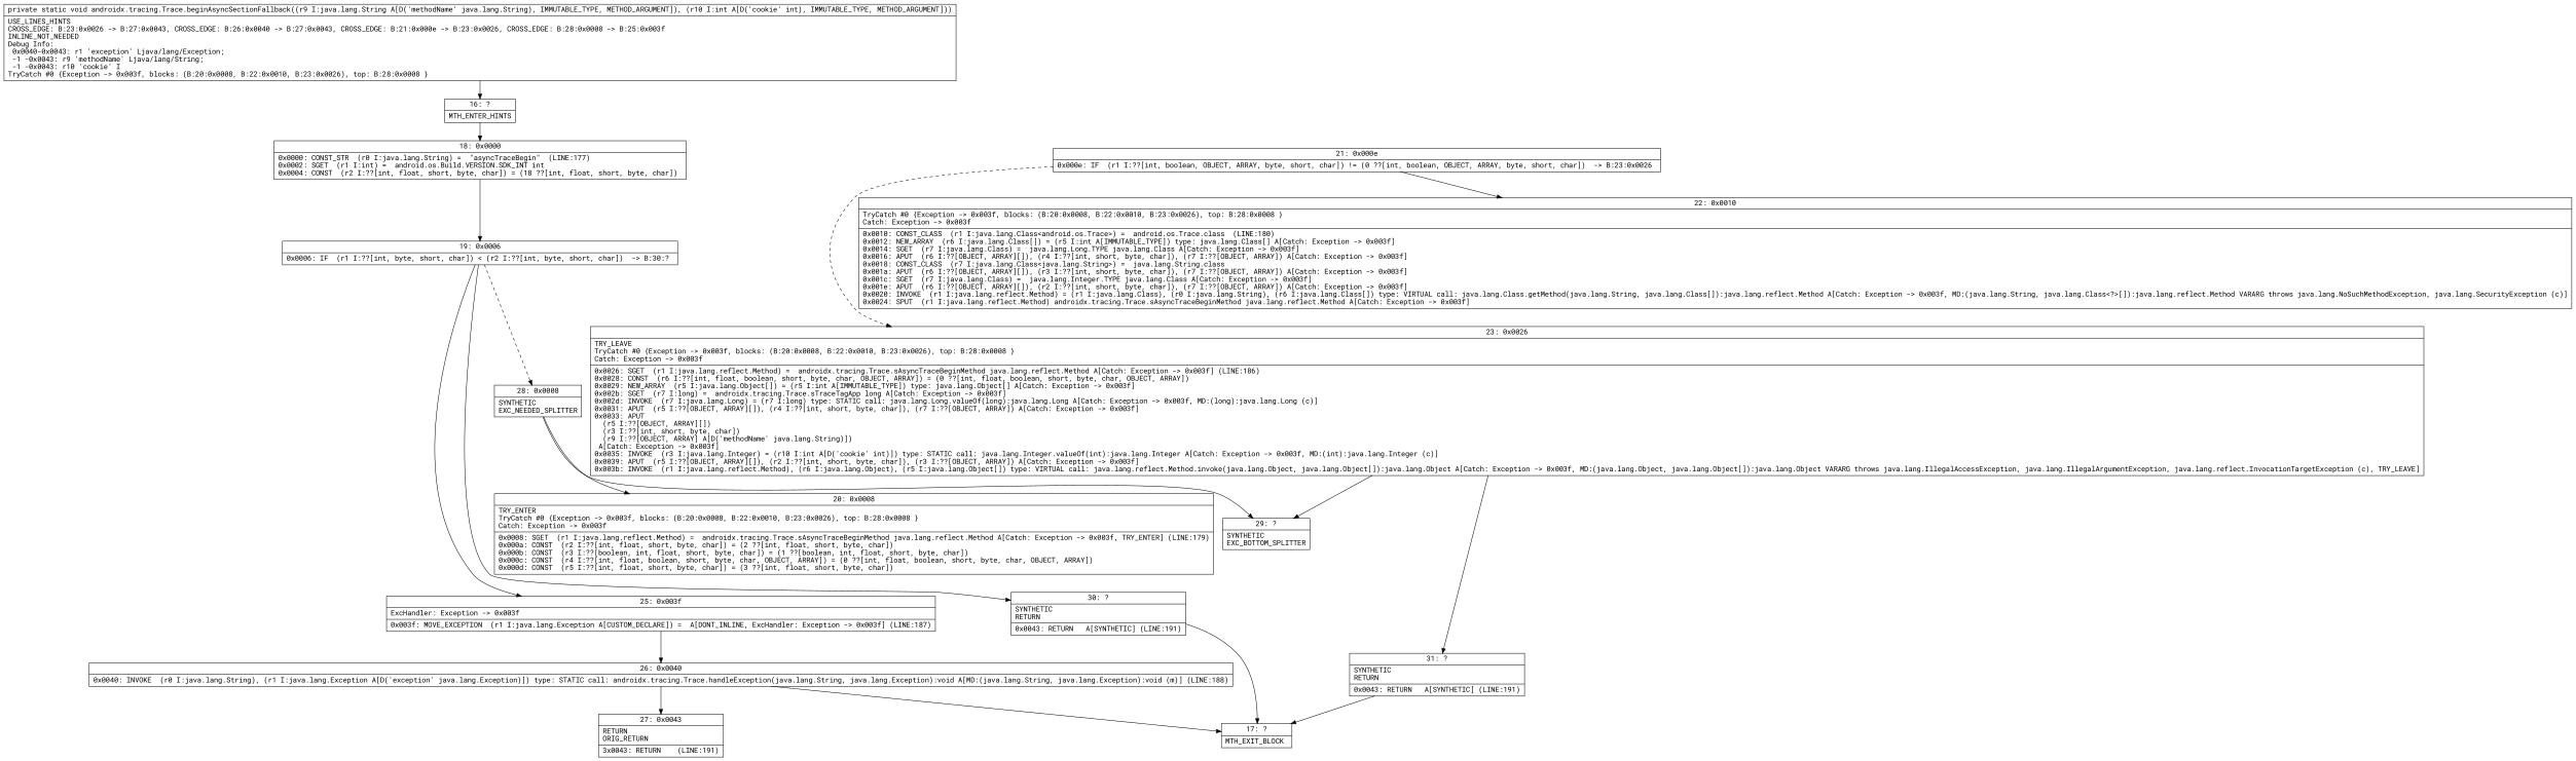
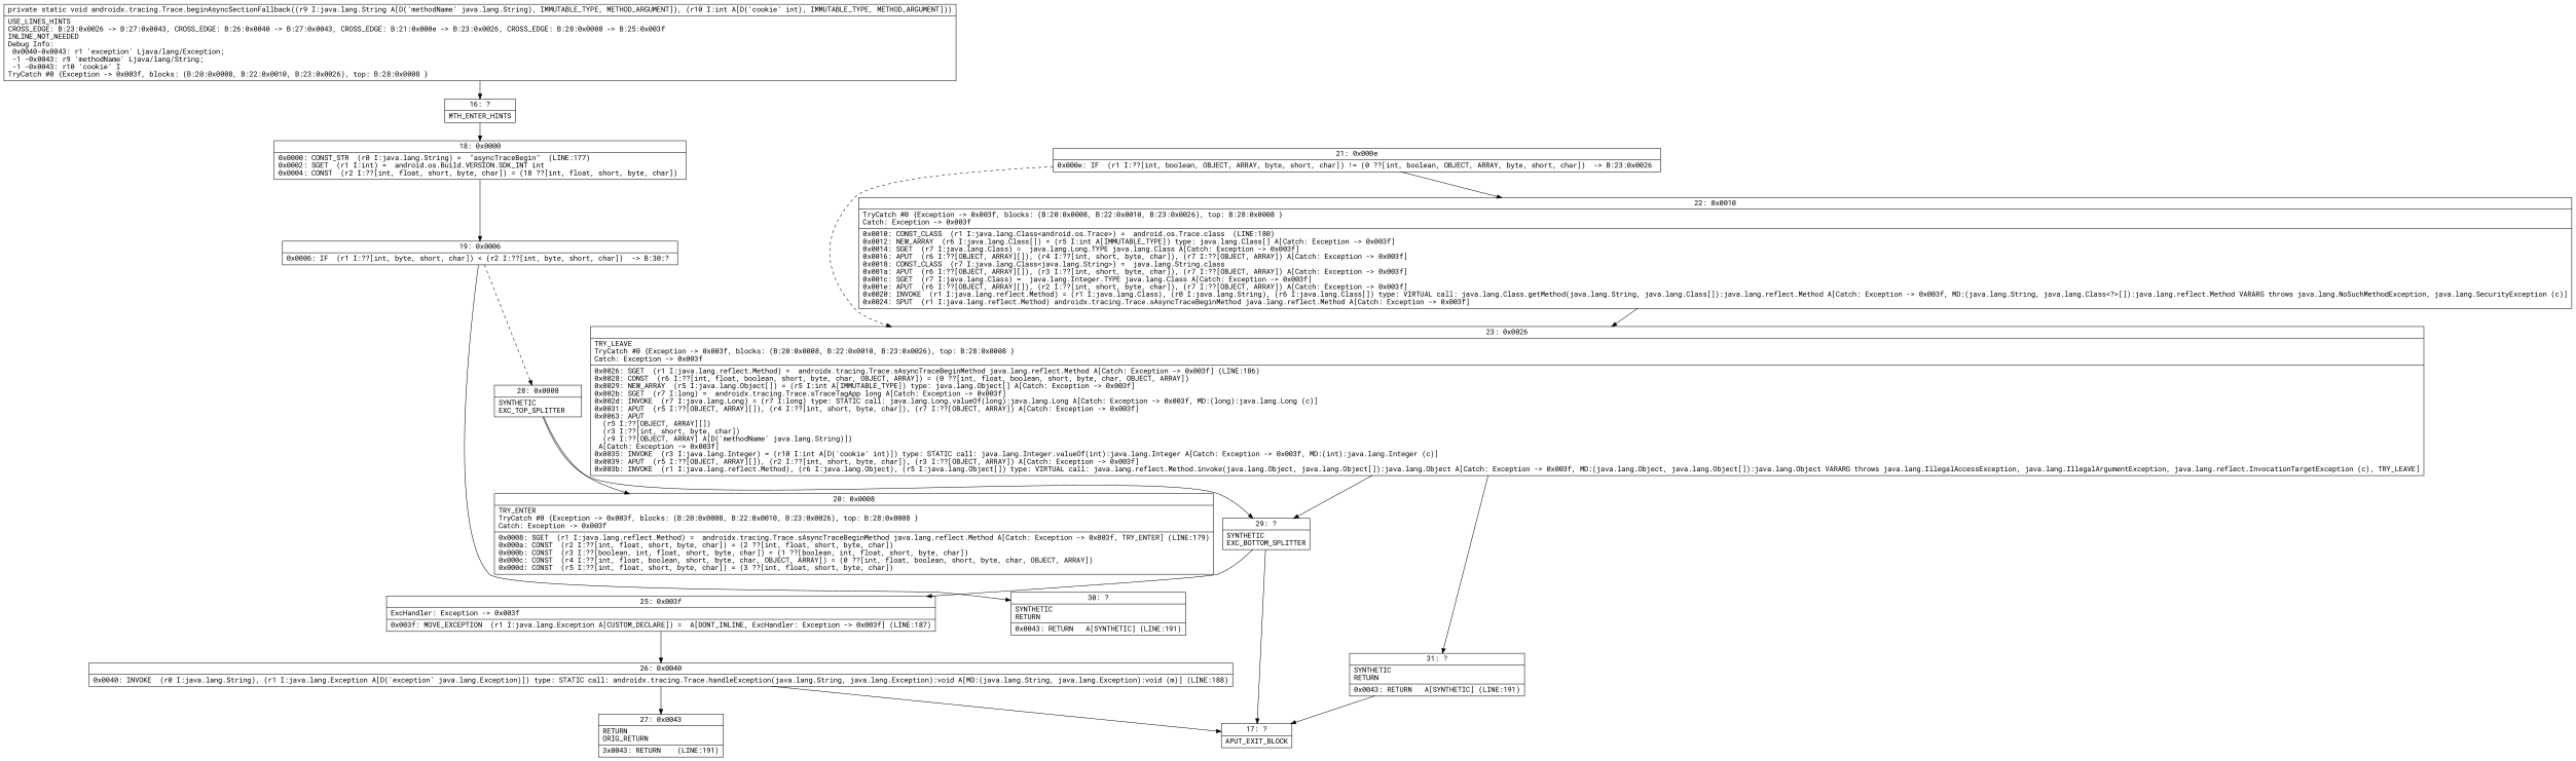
  digraph {
    fontname="Roboto Mono"
    node [fontname="Roboto Mono" shape=record]
    edge [fontname="Roboto Mono"]
    n1 [label="{16\:\ ?|MTH_ENTER_HINTS\l}"]
    n2 [label="{18\:\ 0x0000|0x0000: CONST_STR  (r0 I:java.lang.String) =  \"asyncTraceBegin\"  (LINE:177)\l0x0002: SGET  (r1 I:int) =  android.os.Build.VERSION.SDK_INT int \l0x0004: CONST  (r2 I:??[int, float, short, byte, char]) = (18 ??[int, float, short, byte, char]) \l}"]
    n3 [label="{19\:\ 0x0006|0x0006: IF  (r1 I:??[int, byte, short, char]) \< (r2 I:??[int, byte, short, char])  \-\> B:30:? \l}"]
-   n4 [label="{28\:\ 0x0008|SYNTHETIC\lEXC_NEEDED_SPLITTER\l}"]
+   n4 [label="{28\:\ 0x0008|SYNTHETIC\lEXC_TOP_SPLITTER\l}"]
    n5 [label="{30\:\ ?|SYNTHETIC\lRETURN\l|0x0043: RETURN   A[SYNTHETIC] (LINE:191)\l}"]
    n6 [label="{20\:\ 0x0008|TRY_ENTER\lTryCatch #0 \{Exception \-\> 0x003f, blocks: (B:20:0x0008, B:22:0x0010, B:23:0x0026), top: B:28:0x0008 \}\lCatch: Exception \-\> 0x003f\l|0x0008: SGET  (r1 I:java.lang.reflect.Method) =  androidx.tracing.Trace.sAsyncTraceBeginMethod java.lang.reflect.Method A[Catch: Exception \-\> 0x003f, TRY_ENTER] (LINE:179)\l0x000a: CONST  (r2 I:??[int, float, short, byte, char]) = (2 ??[int, float, short, byte, char]) \l0x000b: CONST  (r3 I:??[boolean, int, float, short, byte, char]) = (1 ??[boolean, int, float, short, byte, char]) \l0x000c: CONST  (r4 I:??[int, float, boolean, short, byte, char, OBJECT, ARRAY]) = (0 ??[int, float, boolean, short, byte, char, OBJECT, ARRAY]) \l0x000d: CONST  (r5 I:??[int, float, short, byte, char]) = (3 ??[int, float, short, byte, char]) \l}"]
    n7 [label="{29\:\ ?|SYNTHETIC\lEXC_BOTTOM_SPLITTER\l}"]
-   n8 [label="{17\:\ ?|MTH_EXIT_BLOCK\l}"]
+   n8 [label="{17\:\ ?|APUT_EXIT_BLOCK\l}"]
    n9 [label="{25\:\ 0x003f|ExcHandler: Exception \-\> 0x003f\l|0x003f: MOVE_EXCEPTION  (r1 I:java.lang.Exception A[CUSTOM_DECLARE]) =  A[DONT_INLINE, ExcHandler: Exception \-\> 0x003f] (LINE:187)\l}"]
    n10 [label="{26\:\ 0x0040|0x0040: INVOKE  (r0 I:java.lang.String), (r1 I:java.lang.Exception A[D('exception' java.lang.Exception)]) type: STATIC call: androidx.tracing.Trace.handleException(java.lang.String, java.lang.Exception):void A[MD:(java.lang.String, java.lang.Exception):void (m)] (LINE:188)\l}"]
    n11 [label="{21\:\ 0x000e|0x000e: IF  (r1 I:??[int, boolean, OBJECT, ARRAY, byte, short, char]) != (0 ??[int, boolean, OBJECT, ARRAY, byte, short, char])  \-\> B:23:0x0026 \l}"]
    n12 [label="{22\:\ 0x0010|TryCatch #0 \{Exception \-\> 0x003f, blocks: (B:20:0x0008, B:22:0x0010, B:23:0x0026), top: B:28:0x0008 \}\lCatch: Exception \-\> 0x003f\l|0x0010: CONST_CLASS  (r1 I:java.lang.Class\<android.os.Trace\>) =  android.os.Trace.class  (LINE:180)\l0x0012: NEW_ARRAY  (r6 I:java.lang.Class[]) = (r5 I:int A[IMMUTABLE_TYPE]) type: java.lang.Class[] A[Catch: Exception \-\> 0x003f]\l0x0014: SGET  (r7 I:java.lang.Class) =  java.lang.Long.TYPE java.lang.Class A[Catch: Exception \-\> 0x003f]\l0x0016: APUT  (r6 I:??[OBJECT, ARRAY][]), (r4 I:??[int, short, byte, char]), (r7 I:??[OBJECT, ARRAY]) A[Catch: Exception \-\> 0x003f]\l0x0018: CONST_CLASS  (r7 I:java.lang.Class\<java.lang.String\>) =  java.lang.String.class \l0x001a: APUT  (r6 I:??[OBJECT, ARRAY][]), (r3 I:??[int, short, byte, char]), (r7 I:??[OBJECT, ARRAY]) A[Catch: Exception \-\> 0x003f]\l0x001c: SGET  (r7 I:java.lang.Class) =  java.lang.Integer.TYPE java.lang.Class A[Catch: Exception \-\> 0x003f]\l0x001e: APUT  (r6 I:??[OBJECT, ARRAY][]), (r2 I:??[int, short, byte, char]), (r7 I:??[OBJECT, ARRAY]) A[Catch: Exception \-\> 0x003f]\l0x0020: INVOKE  (r1 I:java.lang.reflect.Method) = (r1 I:java.lang.Class), (r0 I:java.lang.String), (r6 I:java.lang.Class[]) type: VIRTUAL call: java.lang.Class.getMethod(java.lang.String, java.lang.Class[]):java.lang.reflect.Method A[Catch: Exception \-\> 0x003f, MD:(java.lang.String, java.lang.Class\<?\>[]):java.lang.reflect.Method VARARG throws java.lang.NoSuchMethodException, java.lang.SecurityException (c)]\l0x0024: SPUT  (r1 I:java.lang.reflect.Method) androidx.tracing.Trace.sAsyncTraceBeginMethod java.lang.reflect.Method A[Catch: Exception \-\> 0x003f]\l}"]
-   n13 [label="{23\:\ 0x0026|TRY_LEAVE\lTryCatch #0 \{Exception \-\> 0x003f, blocks: (B:20:0x0008, B:22:0x0010, B:23:0x0026), top: B:28:0x0008 \}\lCatch: Exception \-\> 0x003f\l|0x0026: SGET  (r1 I:java.lang.reflect.Method) =  androidx.tracing.Trace.sAsyncTraceBeginMethod java.lang.reflect.Method A[Catch: Exception \-\> 0x003f] (LINE:186)\l0x0028: CONST  (r6 I:??[int, float, boolean, short, byte, char, OBJECT, ARRAY]) = (0 ??[int, float, boolean, short, byte, char, OBJECT, ARRAY]) \l0x0029: NEW_ARRAY  (r5 I:java.lang.Object[]) = (r5 I:int A[IMMUTABLE_TYPE]) type: java.lang.Object[] A[Catch: Exception \-\> 0x003f]\l0x002b: SGET  (r7 I:long) =  androidx.tracing.Trace.sTraceTagApp long A[Catch: Exception \-\> 0x003f]\l0x002d: INVOKE  (r7 I:java.lang.Long) = (r7 I:long) type: STATIC call: java.lang.Long.valueOf(long):java.lang.Long A[Catch: Exception \-\> 0x003f, MD:(long):java.lang.Long (c)]\l0x0031: APUT  (r5 I:??[OBJECT, ARRAY][]), (r4 I:??[int, short, byte, char]), (r7 I:??[OBJECT, ARRAY]) A[Catch: Exception \-\> 0x003f]\l0x0033: APUT  \l  (r5 I:??[OBJECT, ARRAY][])\l  (r3 I:??[int, short, byte, char])\l  (r9 I:??[OBJECT, ARRAY] A[D('methodName' java.lang.String)])\l A[Catch: Exception \-\> 0x003f]\l0x0035: INVOKE  (r3 I:java.lang.Integer) = (r10 I:int A[D('cookie' int)]) type: STATIC call: java.lang.Integer.valueOf(int):java.lang.Integer A[Catch: Exception \-\> 0x003f, MD:(int):java.lang.Integer (c)]\l0x0039: APUT  (r5 I:??[OBJECT, ARRAY][]), (r2 I:??[int, short, byte, char]), (r3 I:??[OBJECT, ARRAY]) A[Catch: Exception \-\> 0x003f]\l0x003b: INVOKE  (r1 I:java.lang.reflect.Method), (r6 I:java.lang.Object), (r5 I:java.lang.Object[]) type: VIRTUAL call: java.lang.reflect.Method.invoke(java.lang.Object, java.lang.Object[]):java.lang.Object A[Catch: Exception \-\> 0x003f, MD:(java.lang.Object, java.lang.Object[]):java.lang.Object VARARG throws java.lang.IllegalAccessException, java.lang.IllegalArgumentException, java.lang.reflect.InvocationTargetException (c), TRY_LEAVE]\l}"]
+   n13 [label="{23\:\ 0x0026|TRY_LEAVE\lTryCatch #0 \{Exception \-\> 0x003f, blocks: (B:20:0x0008, B:22:0x0010, B:23:0x0026), top: B:28:0x0008 \}\lCatch: Exception \-\> 0x003f\l|0x0026: SGET  (r1 I:java.lang.reflect.Method) =  androidx.tracing.Trace.sAsyncTraceBeginMethod java.lang.reflect.Method A[Catch: Exception \-\> 0x003f] (LINE:186)\l0x0028: CONST  (r6 I:??[int, float, boolean, short, byte, char, OBJECT, ARRAY]) = (0 ??[int, float, boolean, short, byte, char, OBJECT, ARRAY]) \l0x0029: NEW_ARRAY  (r5 I:java.lang.Object[]) = (r5 I:int A[IMMUTABLE_TYPE]) type: java.lang.Object[] A[Catch: Exception \-\> 0x003f]\l0x002b: SGET  (r7 I:long) =  androidx.tracing.Trace.sTraceTagApp long A[Catch: Exception \-\> 0x003f]\l0x002d: INVOKE  (r7 I:java.lang.Long) = (r7 I:long) type: STATIC call: java.lang.Long.valueOf(long):java.lang.Long A[Catch: Exception \-\> 0x003f, MD:(long):java.lang.Long (c)]\l0x0031: APUT  (r5 I:??[OBJECT, ARRAY][]), (r4 I:??[int, short, byte, char]), (r7 I:??[OBJECT, ARRAY]) A[Catch: Exception \-\> 0x003f]\l0x0063: APUT  \l  (r5 I:??[OBJECT, ARRAY][])\l  (r3 I:??[int, short, byte, char])\l  (r9 I:??[OBJECT, ARRAY] A[D('methodName' java.lang.String)])\l A[Catch: Exception \-\> 0x003f]\l0x0035: INVOKE  (r3 I:java.lang.Integer) = (r10 I:int A[D('cookie' int)]) type: STATIC call: java.lang.Integer.valueOf(int):java.lang.Integer A[Catch: Exception \-\> 0x003f, MD:(int):java.lang.Integer (c)]\l0x0039: APUT  (r5 I:??[OBJECT, ARRAY][]), (r2 I:??[int, short, byte, char]), (r3 I:??[OBJECT, ARRAY]) A[Catch: Exception \-\> 0x003f]\l0x003b: INVOKE  (r1 I:java.lang.reflect.Method), (r6 I:java.lang.Object), (r5 I:java.lang.Object[]) type: VIRTUAL call: java.lang.reflect.Method.invoke(java.lang.Object, java.lang.Object[]):java.lang.Object A[Catch: Exception \-\> 0x003f, MD:(java.lang.Object, java.lang.Object[]):java.lang.Object VARARG throws java.lang.IllegalAccessException, java.lang.IllegalArgumentException, java.lang.reflect.InvocationTargetException (c), TRY_LEAVE]\l}"]
    n14 [label="{31\:\ ?|SYNTHETIC\lRETURN\l|0x0043: RETURN   A[SYNTHETIC] (LINE:191)\l}"]
    n15 [label="{27\:\ 0x0043|RETURN\lORIG_RETURN\l|3x0043: RETURN    (LINE:191)\l}"]
    n16 [label="{private static void androidx.tracing.Trace.beginAsyncSectionFallback((r9 I:java.lang.String A[D('methodName' java.lang.String), IMMUTABLE_TYPE, METHOD_ARGUMENT]), (r10 I:int A[D('cookie' int), IMMUTABLE_TYPE, METHOD_ARGUMENT]))  | USE_LINES_HINTS\lCROSS_EDGE: B:23:0x0026 \-\> B:27:0x0043, CROSS_EDGE: B:26:0x0040 \-\> B:27:0x0043, CROSS_EDGE: B:21:0x000e \-\> B:23:0x0026, CROSS_EDGE: B:28:0x0008 \-\> B:25:0x003f\lINLINE_NOT_NEEDED\lDebug Info:\l  0x0040\-0x0043: r1 'exception' Ljava\/lang\/Exception;\l  \-1 \-0x0043: r9 'methodName' Ljava\/lang\/String;\l  \-1 \-0x0043: r10 'cookie' I\lTryCatch #0 \{Exception \-\> 0x003f, blocks: (B:20:0x0008, B:22:0x0010, B:23:0x0026), top: B:28:0x0008 \}\l}"]
    n1 -> n2
    n2 -> n3
    n3 -> n4 [style=dashed]
    n3 -> n5
    n4 -> n6
    n4 -> n7
-   n5 -> n8
-   n3 -> n9
+   n7 -> n8
+   n7 -> n9
    n9 -> n10
    n10 -> n8
    n10 -> n15
    n11 -> n12 [style=solid]
    n11 -> n13 [style=dashed]
+   n12 -> n13
    n13 -> n7
    n13 -> n14
    n14 -> n8
    n16 -> n1
  }
